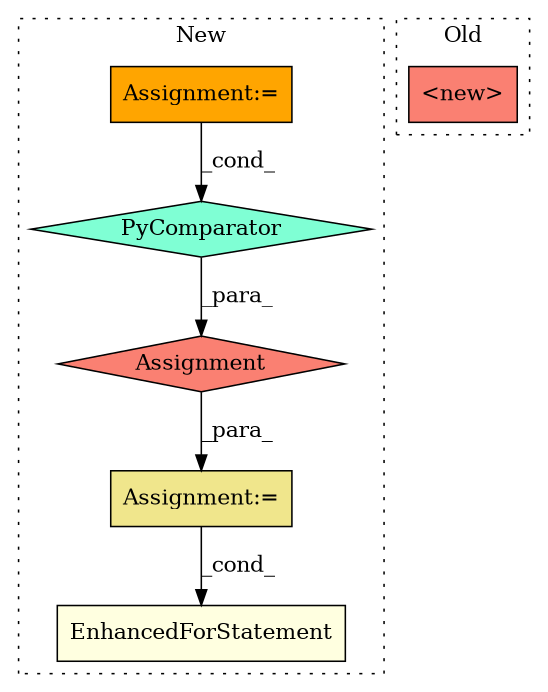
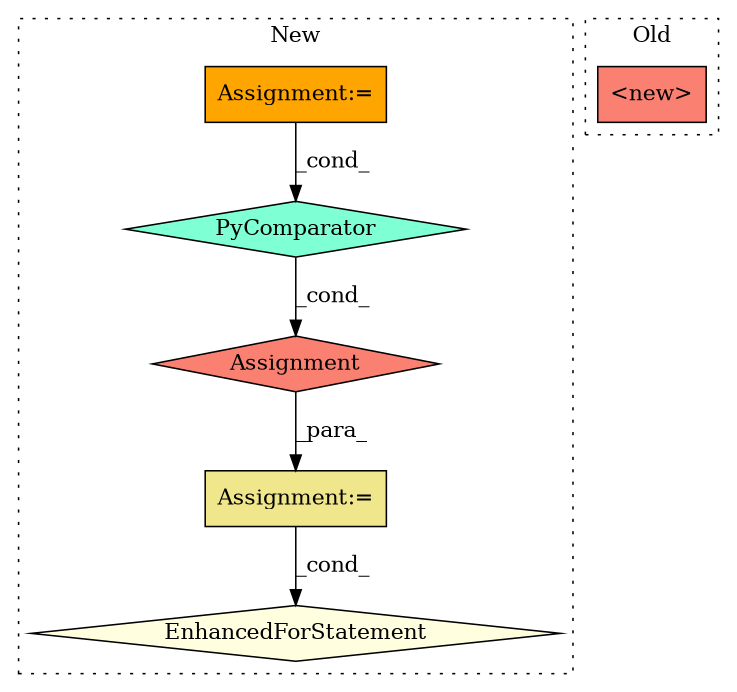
  digraph {
    node [a=7 fillcolor=salmon l=40 s=705 shape=diamond style=filled]
    n1 [a=109 l=148 label=Assignment s=605]
    n2 [a=113 fillcolor=aquamarine label=PyComparator]
    n3 [fillcolor=orange label="Assignment:=" shape=box]
    n4 [fillcolor=khaki l="66,2" label="Assignment:=" s="753,873" shape=box]
-   n5 [a=70 fillcolor=lightyellow l="66,2" label=EnhancedForStatement s="753,873" shape=box]
+   n5 [a=70 fillcolor=lightyellow l="66,2" label=EnhancedForStatement s="753,873"]
    n6 [a=46 l="6,2" label="<new>" s="5144,5169" shape=box]
    subgraph cluster_1 {
      label=New
      style=dotted
      n1
      n2
      n3
      n4
      n5
    }
    subgraph cluster_2 {
      label=Old
      style=dotted
      n6
    }
    n1 -> n4 [label=_para_]
-   n2 -> n1 [label=_para_]
+   n2 -> n1 [label=_cond_]
    n3 -> n2 [label=_cond_]
    n4 -> n5 [label=_cond_]
  }
